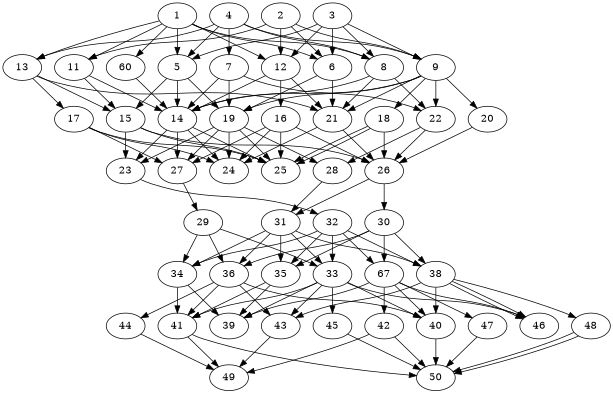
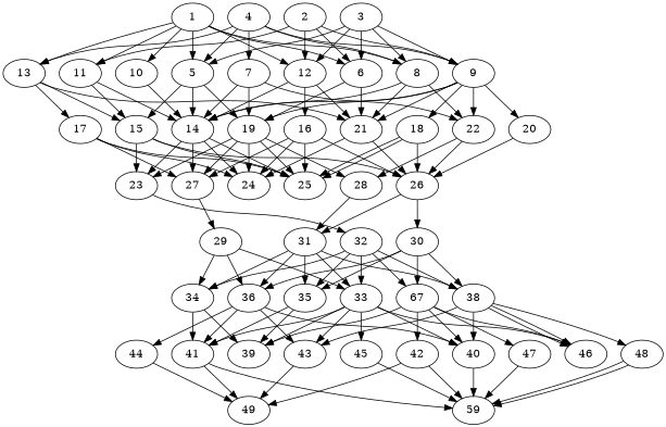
  digraph {
    node [alpha=0.08]
    1 [alpha=0.04 expect_size=17253376]
    5 [expect_size=22242304]
    6 [alpha=0.09 expect_size=29830144]
    8 [alpha=0.12 expect_size=49869824]
-   10 [alpha=0.20 expect_size=47362048 label=60]
+   10 [alpha=0.20 expect_size=47362048]
    11 [alpha=0.19 expect_size=45927424]
    12 [alpha=0.13 expect_size=7054336]
    13 [alpha=0.18 expect_size=42537984]
    14 [alpha=0.15 expect_size=14557184]
    15 [alpha=0.02 expect_size=32818176]
    19 [alpha=0.11 expect_size=27707392]
    21 [alpha=0.18 expect_size=28657664]
    22 [alpha=0.04 expect_size=25291776]
    16 [alpha=0.12 expect_size=51106816]
    17 [alpha=0.04 expect_size=24089600]
    23 [alpha=0.09 expect_size=8785920]
    24 [alpha=0.05 expect_size=52240384]
    25 [expect_size=41047040]
    27 [alpha=0.14 expect_size=26986496]
    26 [alpha=0.02 expect_size=45758464]
    28 [alpha=0.04 expect_size=35268608]
    2 [alpha=0.15 expect_size=29559808]
    9 [alpha=0.00 expect_size=40605696]
    18 [expect_size=46817280]
    20 [alpha=0.02 expect_size=28707840]
    3 [expect_size=49147904]
    4 [expect_size=32536576]
    7 [alpha=0.10 expect_size=46625792]
    32 [alpha=0.14 expect_size=33122304]
    29 [alpha=0.09 expect_size=7333888]
    30 [alpha=0.13 expect_size=33830912]
    31 [alpha=0.13 expect_size=38423552]
    33 [alpha=0.11 expect_size=42244096]
    34 [alpha=0.12 expect_size=15324160]
    35 [alpha=0.05 expect_size=26841088]
    n36 [alpha=0.17 expect_size=52032512 label=67]
    38 [alpha=0.15 expect_size=37306368]
    36 [alpha=0.17 expect_size=46610432]
    39 [alpha=0.02 expect_size=47056896]
    40 [alpha=0.19 expect_size=22278144]
    41 [alpha=0.07 expect_size=52275200]
    43 [alpha=0.19 expect_size=22978560]
    45 [alpha=0.09 expect_size=32116736]
    46 [alpha=0.18 expect_size=44158976]
    42 [alpha=0.02 expect_size=36175872]
    47 [alpha=0.17 expect_size=37596160]
    48 [expect_size=31276032]
    44 [alpha=0.16 expect_size=49977344]
-   50 [alpha=0.04 expect_size=24992768]
+   50 [alpha=0.04 expect_size=24992768 label=59]
    49 [alpha=0.00 expect_size=19586048]
    1 -> 5
    1 -> 6
    1 -> 8
    1 -> 10
    1 -> 11
    1 -> 12
    1 -> 13
    5 -> 14
    5 -> 15
    5 -> 19
    6 -> 19
    6 -> 21
    8 -> 14
    8 -> 21
    8 -> 22
    10 -> 14
    11 -> 14
    11 -> 15
    12 -> 14
    12 -> 21
    12 -> 16
    13 -> 15
    13 -> 21
    13 -> 17
    14 -> 23
    14 -> 24
    14 -> 25
    14 -> 27
    15 -> 23
    15 -> 25
    15 -> 26
    19 -> 23
    19 -> 24
    19 -> 25
    19 -> 27
    19 -> 28
    21 -> 24
    21 -> 26
    22 -> 26
    22 -> 28
    16 -> 24
    16 -> 25
    16 -> 27
    16 -> 26
    17 -> 24
    17 -> 25
    17 -> 27
    23 -> 32
    27 -> 29
    26 -> 30
    26 -> 31
    28 -> 31
    2 -> 6
    2 -> 11
    2 -> 12
    2 -> 9
    9 -> 14
    9 -> 19
    9 -> 21
    9 -> 22
    9 -> 18
    9 -> 20
    18 -> 25
    18 -> 25
    18 -> 26
    20 -> 26
    3 -> 5
    3 -> 6
    3 -> 8
    3 -> 12
    3 -> 9
    4 -> 5
    4 -> 8
    4 -> 13
    4 -> 9
    4 -> 7
    7 -> 14
    7 -> 19
    7 -> 22
    32 -> 33
    32 -> 34
    32 -> 35
    32 -> n36
    32 -> 38
    29 -> 33
    29 -> 34
    29 -> 36
    30 -> 35
    30 -> n36
    30 -> 38
    30 -> 36
    31 -> 33
    31 -> 34
    31 -> 35
    31 -> 38
    31 -> 36
    33 -> 39
    33 -> 40
    33 -> 41
    33 -> 43
    33 -> 45
    33 -> 46
    34 -> 39
    34 -> 41
    35 -> 39
    35 -> 41
    n36 -> 39
    n36 -> 40
    n36 -> 46
    n36 -> 42
    n36 -> 47
    38 -> 40
    38 -> 43
    38 -> 46
    38 -> 46
    38 -> 48
    36 -> 40
    36 -> 41
    36 -> 43
    36 -> 44
    40 -> 50
    41 -> 50
    41 -> 49
    43 -> 49
    45 -> 50
    42 -> 50
    42 -> 49
    47 -> 50
    48 -> 50
    48 -> 50
    44 -> 49
  }
